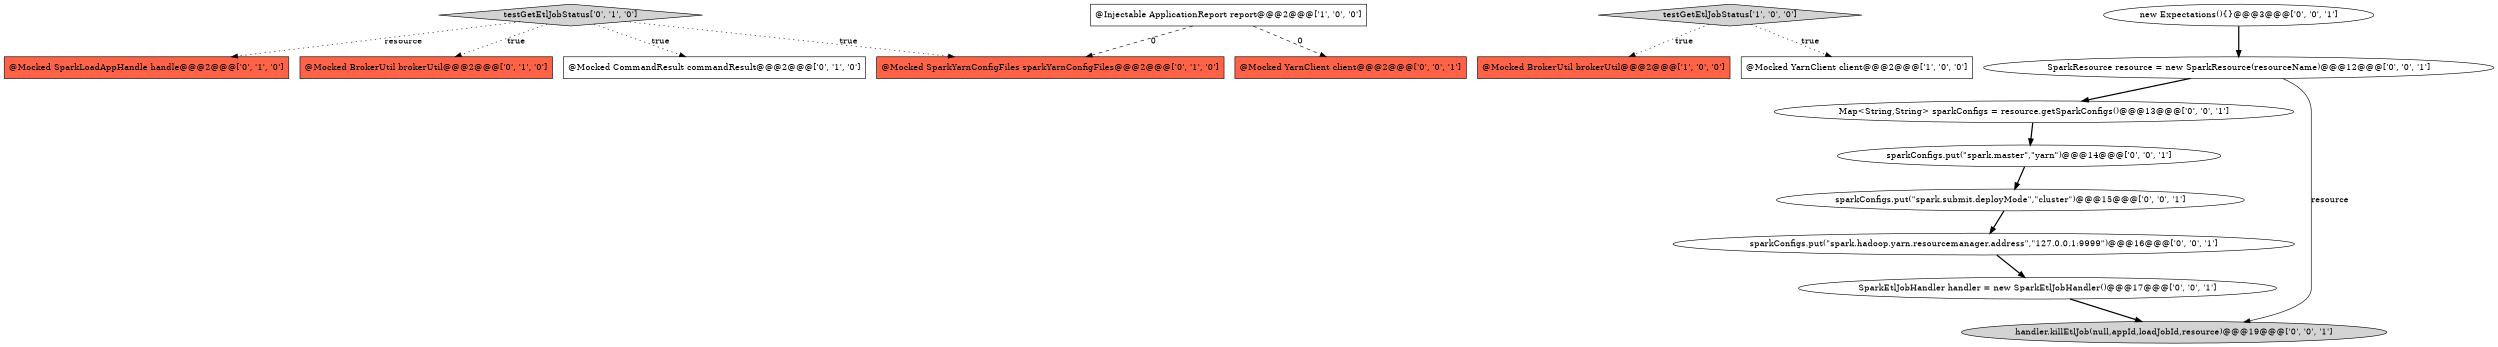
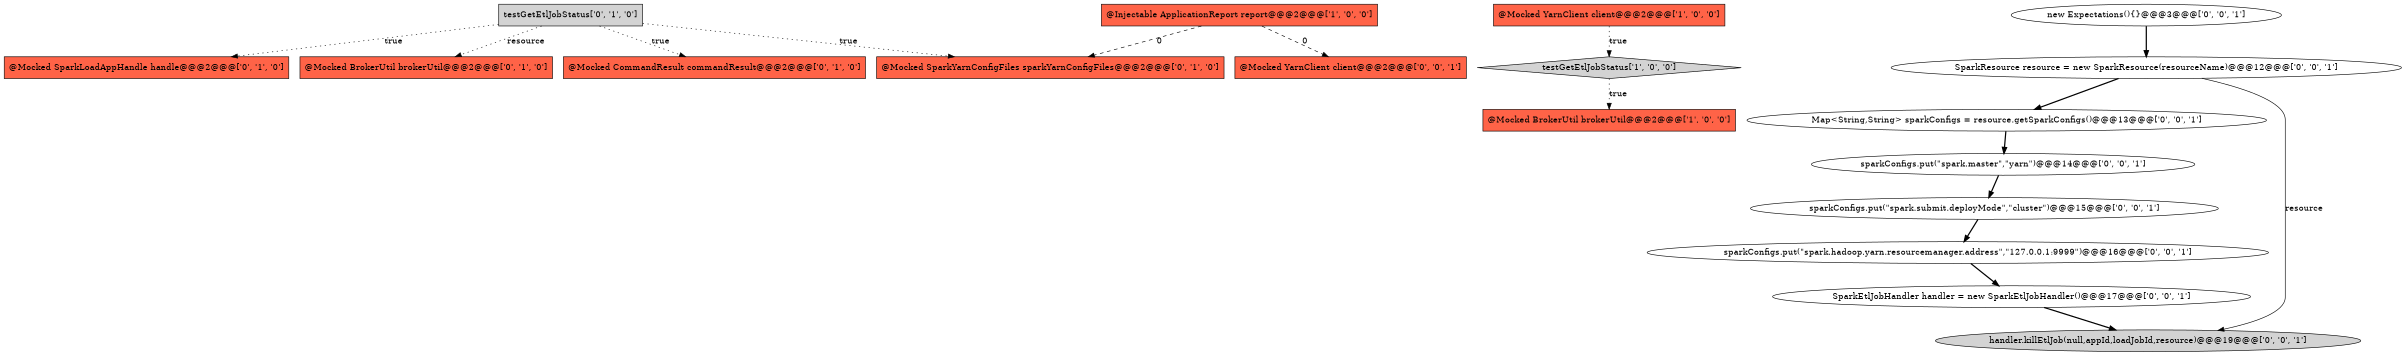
  digraph {
    node [fillcolor=tomato shape=box style=filled]
    edge [style=bold]
    n1 [label="@Mocked SparkYarnConfigFiles sparkYarnConfigFiles@@@2@@@['0', '1', '0']"]
-   n2 [fillcolor=lightgray label="testGetEtlJobStatus['0', '1', '0']" shape=diamond]
-   n3 [fillcolor=white label="@Mocked CommandResult commandResult@@@2@@@['0', '1', '0']"]
+   n2 [fillcolor=lightgray label="testGetEtlJobStatus['0', '1', '0']"]
+   n3 [label="@Mocked CommandResult commandResult@@@2@@@['0', '1', '0']"]
    n4 [label="@Mocked SparkLoadAppHandle handle@@@2@@@['0', '1', '0']"]
    n5 [label="@Mocked BrokerUtil brokerUtil@@@2@@@['0', '1', '0']"]
    n6 [label="@Mocked BrokerUtil brokerUtil@@@2@@@['1', '0', '0']"]
    n7 [fillcolor=white label="SparkResource resource = new SparkResource(resourceName)@@@12@@@['0', '0', '1']" shape=ellipse]
    n8 [fillcolor=white label="Map<String,String> sparkConfigs = resource.getSparkConfigs()@@@13@@@['0', '0', '1']" shape=ellipse]
    n9 [fillcolor=lightgray label="handler.killEtlJob(null,appId,loadJobId,resource)@@@19@@@['0', '0', '1']" shape=ellipse]
    n10 [fillcolor=white label="sparkConfigs.put(\"spark.master\",\"yarn\")@@@14@@@['0', '0', '1']" shape=ellipse]
-   n11 [fillcolor=white label="@Injectable ApplicationReport report@@@2@@@['1', '0', '0']"]
+   n11 [label="@Injectable ApplicationReport report@@@2@@@['1', '0', '0']"]
    n12 [label="@Mocked YarnClient client@@@2@@@['0', '0', '1']"]
    n13 [fillcolor=white label="SparkEtlJobHandler handler = new SparkEtlJobHandler()@@@17@@@['0', '0', '1']" shape=ellipse]
    n14 [fillcolor=white label="sparkConfigs.put(\"spark.submit.deployMode\",\"cluster\")@@@15@@@['0', '0', '1']" shape=ellipse]
    n15 [fillcolor=white label="sparkConfigs.put(\"spark.hadoop.yarn.resourcemanager.address\",\"127.0.0.1:9999\")@@@16@@@['0', '0', '1']" shape=ellipse]
    n16 [fillcolor=white label="new Expectations(){}@@@3@@@['0', '0', '1']" shape=ellipse]
-   n17 [fillcolor=white label="@Mocked YarnClient client@@@2@@@['1', '0', '0']"]
+   n17 [label="@Mocked YarnClient client@@@2@@@['1', '0', '0']"]
    n18 [fillcolor=lightgray label="testGetEtlJobStatus['1', '0', '0']" shape=diamond]
    n2 -> n1 [label=true style=dotted]
    n2 -> n3 [label=true style=dotted]
-   n2 -> n4 [label=resource style=dotted]
-   n2 -> n5 [label=true style=dotted]
+   n2 -> n4 [label=true style=dotted]
+   n2 -> n5 [label=resource style=dotted]
    n7 -> n8
    n7 -> n9 [label=resource style=solid]
    n8 -> n10
    n10 -> n14
    n11 -> n1 [label=0 style=dashed]
    n11 -> n12 [label=0 style=dashed]
    n13 -> n9
    n14 -> n15
    n15 -> n13
    n16 -> n7
    n18 -> n6 [label=true style=dotted]
-   n18 -> n17 [label=true style=dotted]
+   n17 -> n18 [label=true style=dotted]
  }
